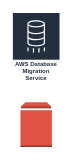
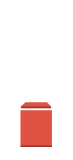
  <mxCell id="0" />
  <mxCell id="1" parent="0" />
- <mxCell id="2" value="AWS Database Migration Service" style="sketch=0;outlineConnect=0;fontColor=#232F3E;gradientColor=none;strokeColor=#ffffff;fillColor=#232F3E;dashed=0;verticalLabelPosition=middle;verticalAlign=bottom;align=center;html=1;whiteSpace=wrap;fontSize=10;fontStyle=1;spacing=3;shape=mxgraph.aws4.productIcon;prIcon=mxgraph.aws4.database_migration_service;" vertex="1" parent="1"><mxGeometry x="20" y="20" width="80" height="120" as="geometry" /></mxCell>
  <mxCell id="3" value="" style="outlineConnect=0;dashed=0;verticalLabelPosition=bottom;verticalAlign=top;align=center;html=1;shape=mxgraph.aws3.volume;fillColor=#E05243;gradientColor=none;" vertex="1" parent="1"><mxGeometry x="33.75" y="170" width="52.5" height="75" as="geometry" /></mxCell>
